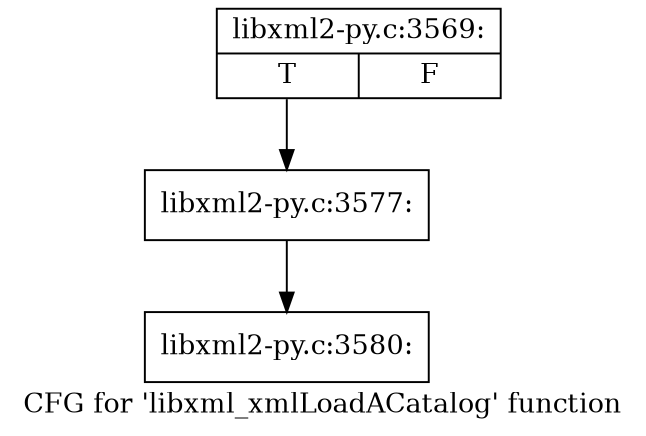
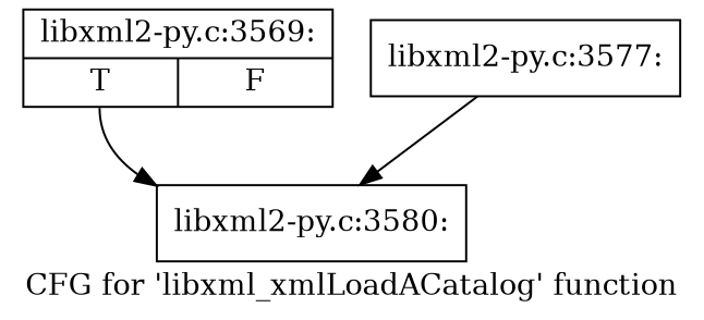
  digraph {
    label="CFG for 'libxml_xmlLoadACatalog' function"
    node [shape=record]
    n1 [label="{libxml2-py.c:3569:|{<s0>T|<s1>F}}"]
    n2 [label="{libxml2-py.c:3577:}"]
    n3 [label="{libxml2-py.c:3580:}"]
-   n1 -> n2 [tailport=s0]
+   n1 -> n3 [tailport=s0]
    n2 -> n3
  }
